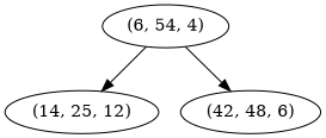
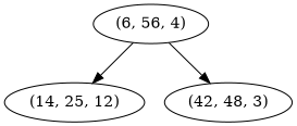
  digraph {
    n1 [label="(14, 25, 12)"]
-   "(6, 54, 4)"
-   "(42, 48, 6)"
+   "(6, 54, 4)" [label="(6, 56, 4)"]
+   "(42, 48, 6)" [label="(42, 48, 3)"]
    "(6, 54, 4)" -> n1
    "(6, 54, 4)" -> "(42, 48, 6)"
  }
